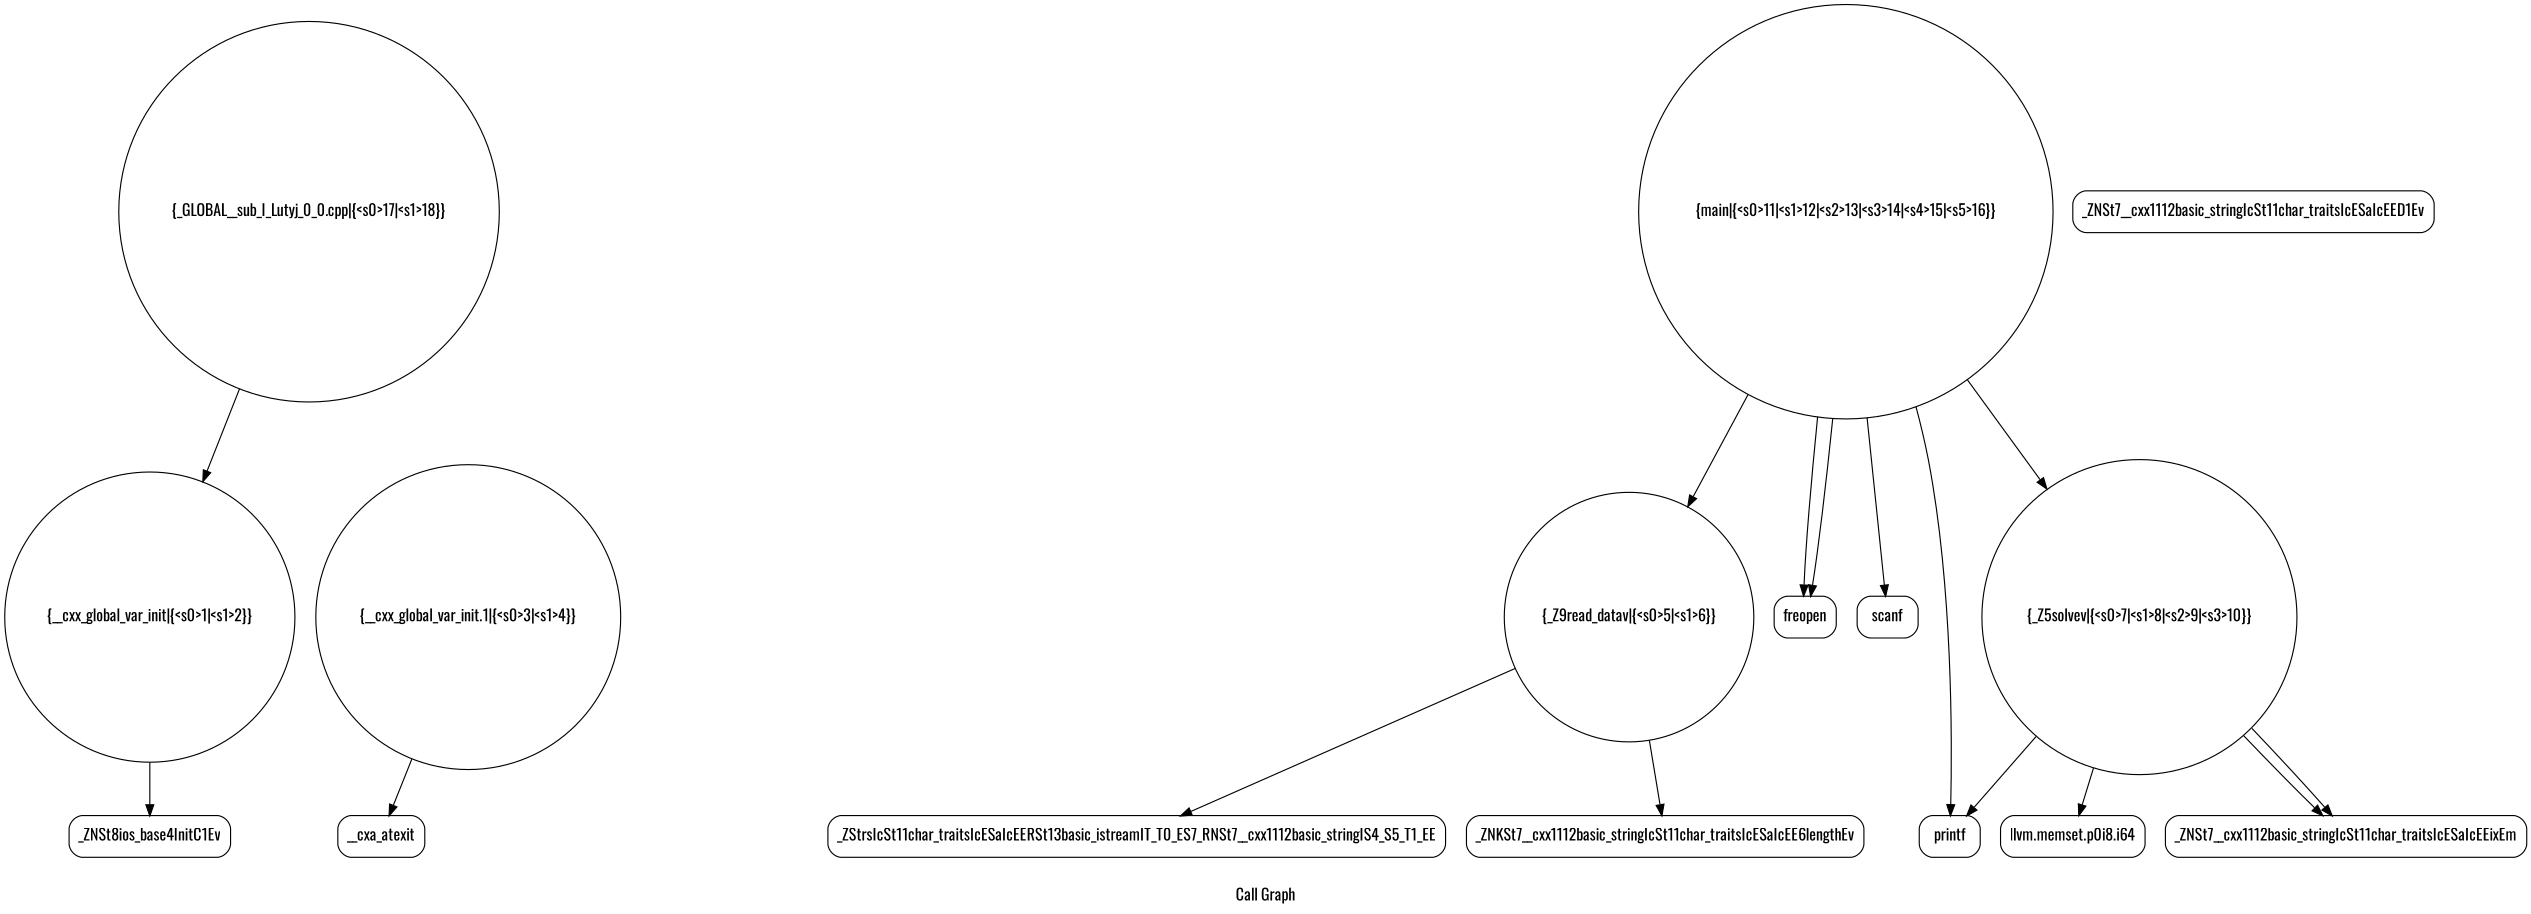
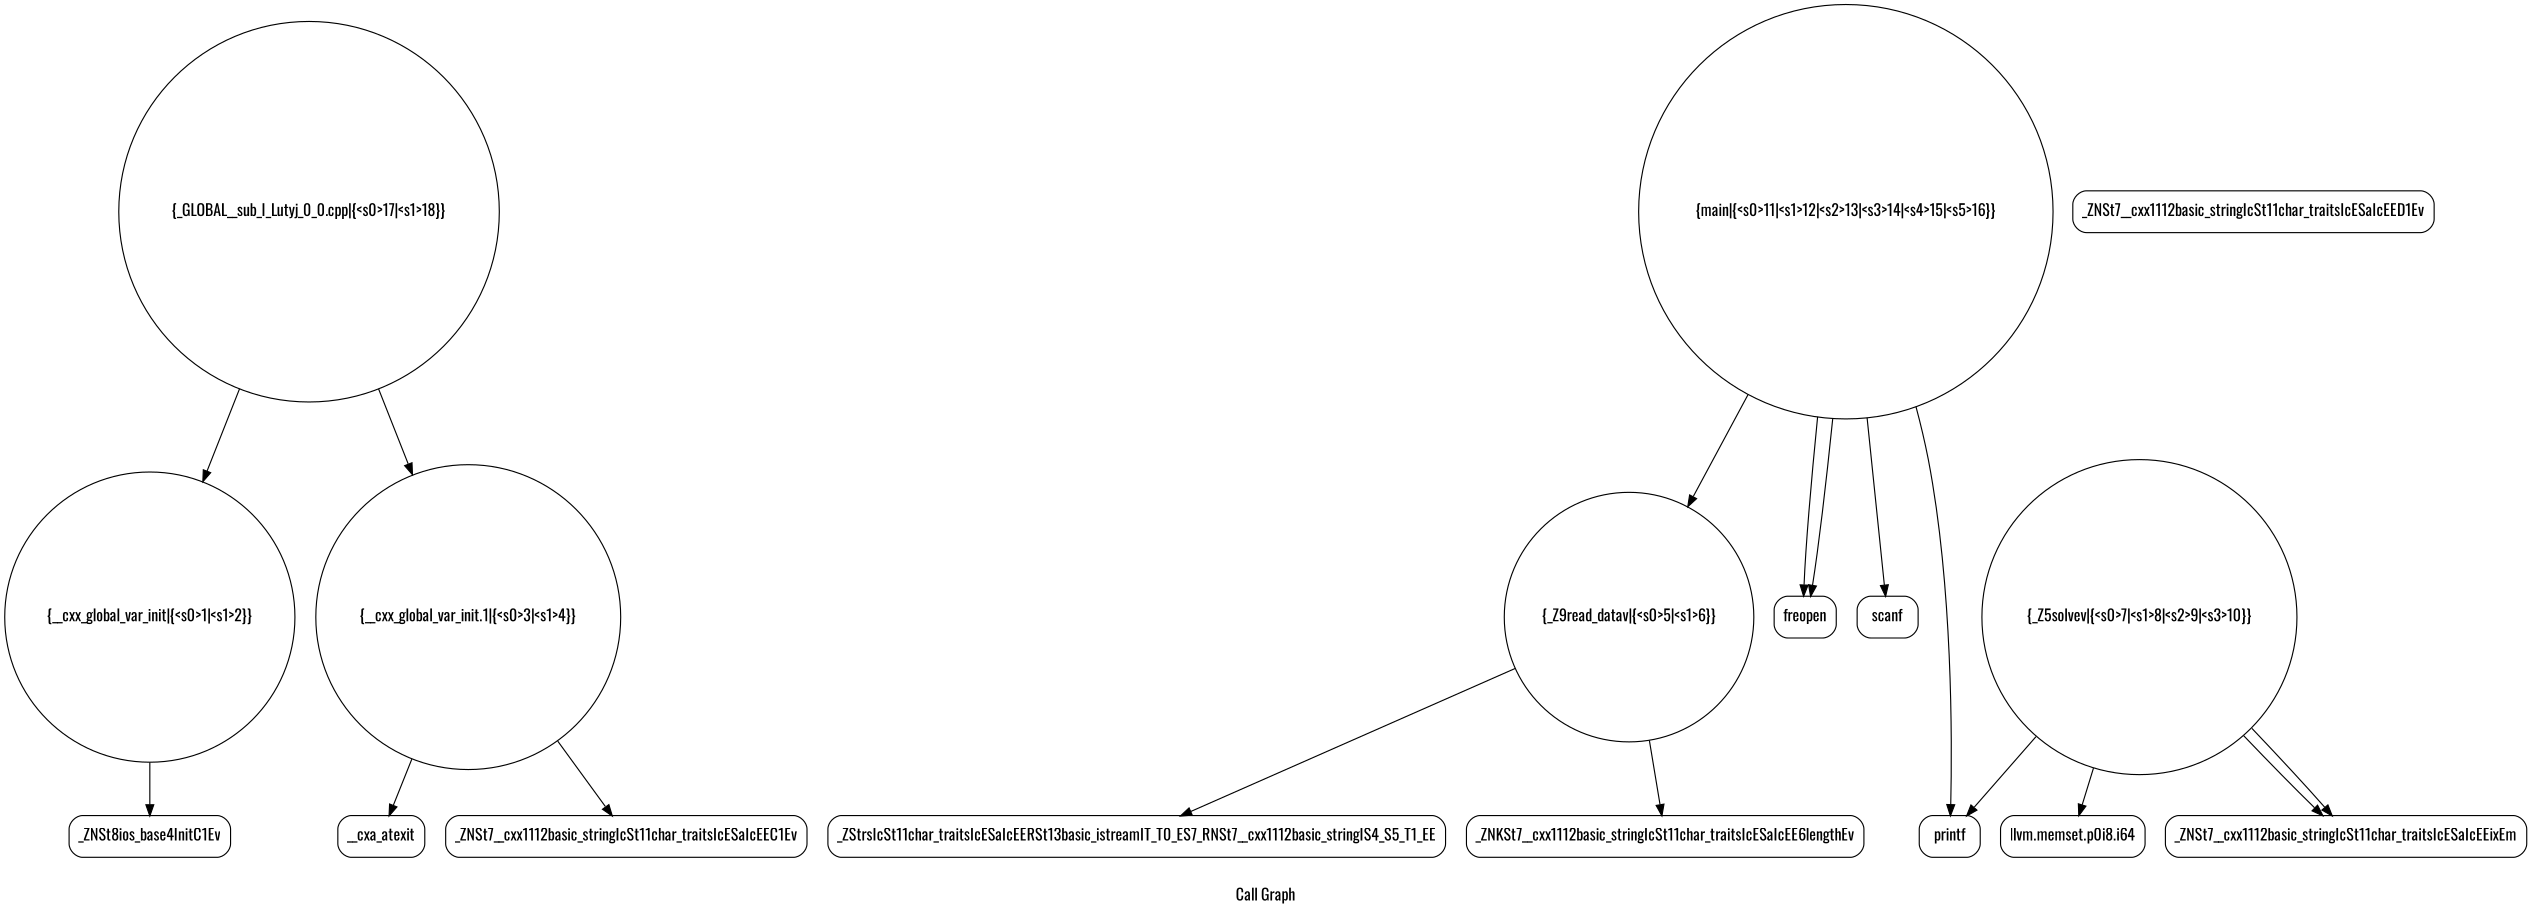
  digraph {
    fontname=Oswald
    label="Call Graph"
    node [fontname=Oswald shape=Mrecord]
    edge [color=black fontname=Oswald tailport=s0]
    n1 [label="{__cxx_global_var_init|{<s0>1|<s1>2}}" shape=circle]
    n2 [label="{_ZNSt8ios_base4InitC1Ev}"]
    n3 [label="{__cxa_atexit}"]
    n4 [label="{_Z9read_datav|{<s0>5|<s1>6}}" shape=circle]
    n5 [label="{_ZStrsIcSt11char_traitsIcESaIcEERSt13basic_istreamIT_T0_ES7_RNSt7__cxx1112basic_stringIS4_S5_T1_EE}"]
    n6 [label="{_ZNKSt7__cxx1112basic_stringIcSt11char_traitsIcESaIcEE6lengthEv}"]
    n7 [label="{main|{<s0>11|<s1>12|<s2>13|<s3>14|<s4>15|<s5>16}}" shape=circle]
    n8 [label="{freopen}"]
    n9 [label="{scanf}"]
    n10 [label="{printf}"]
    n11 [label="{_Z5solvev|{<s0>7|<s1>8|<s2>9|<s3>10}}" shape=circle]
    n12 [label="{llvm.memset.p0i8.i64}"]
    n13 [label="{_ZNSt7__cxx1112basic_stringIcSt11char_traitsIcESaIcEEixEm}"]
    n14 [label="{__cxx_global_var_init.1|{<s0>3|<s1>4}}" shape=circle]
+   n15 [label="{_ZNSt7__cxx1112basic_stringIcSt11char_traitsIcESaIcEEC1Ev}"]
    n16 [label="{_ZNSt7__cxx1112basic_stringIcSt11char_traitsIcESaIcEED1Ev}"]
    n17 [label="{_GLOBAL__sub_I_Lutyj_0_0.cpp|{<s0>17|<s1>18}}" shape=circle]
    n1 -> n2
    n4 -> n5
    n4 -> n6 [tailport=s1]
    n7 -> n4 [tailport=s4]
    n7 -> n8
    n7 -> n8 [tailport=s1]
    n7 -> n9 [tailport=s2]
    n7 -> n10 [tailport=s3]
-   n7 -> n11 [tailport=s5]
    n11 -> n10 [tailport=s3]
    n11 -> n12
    n11 -> n13 [tailport=s1]
    n11 -> n13 [tailport=s2]
    n14 -> n3 [tailport=s1]
+   n14 -> n15
    n17 -> n1
+   n17 -> n14 [tailport=s1]
  }
